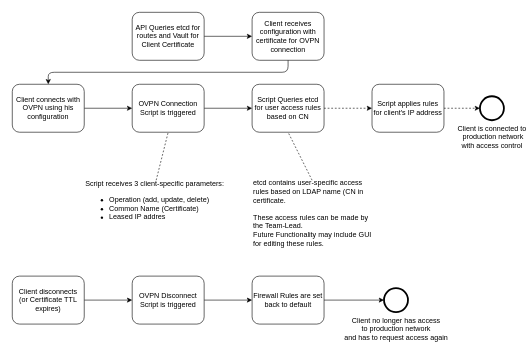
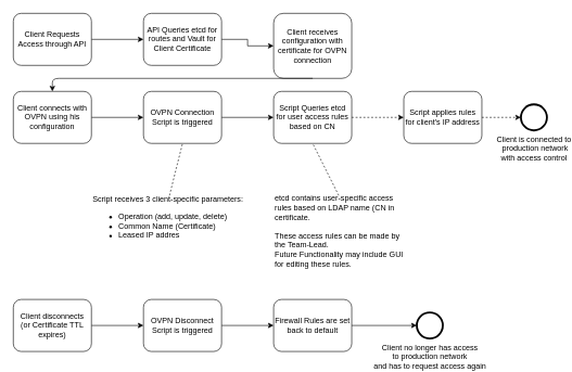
  <mxCell id="0" />
  <mxCell id="1" parent="0" />
+ <mxCell id="2" value="" style="edgeStyle=orthogonalEdgeStyle;rounded=0;orthogonalLoop=1;jettySize=auto;html=1;" parent="1" source="3" target="5" edge="1"><mxGeometry relative="1" as="geometry" /></mxCell>
+ <mxCell id="3" value="Client Requests Access through API" style="shape=ext;rounded=1;html=1;whiteSpace=wrap;" parent="1" vertex="1"><mxGeometry x="20" y="20" width="120" height="80" as="geometry" /></mxCell>
  <mxCell id="4" value="" style="edgeStyle=orthogonalEdgeStyle;rounded=0;orthogonalLoop=1;jettySize=auto;html=1;" parent="1" source="5" target="6" edge="1"><mxGeometry relative="1" as="geometry" /></mxCell>
  <mxCell id="5" value="API Queries etcd for routes and Vault for Client Certificate" style="shape=ext;rounded=1;html=1;whiteSpace=wrap;" parent="1" vertex="1"><mxGeometry x="220" y="20" width="120" height="80" as="geometry" /></mxCell>
- <mxCell id="6" value="Client receives configuration with certificate for OVPN connection" style="shape=ext;rounded=1;html=1;whiteSpace=wrap;" parent="1" vertex="1"><mxGeometry x="420" y="20" width="120" height="80" as="geometry" /></mxCell>
+ <mxCell id="6" value="Client receives configuration with certificate for OVPN connection" style="shape=ext;rounded=1;html=1;whiteSpace=wrap;" parent="1" vertex="1"><mxGeometry x="420" y="20" width="120" height="100" as="geometry" /></mxCell>
  <mxCell id="7" value="" style="edgeStyle=orthogonalEdgeStyle;rounded=0;orthogonalLoop=1;jettySize=auto;html=1;" parent="1" source="8" target="10" edge="1"><mxGeometry relative="1" as="geometry" /></mxCell>
  <mxCell id="8" value="Client connects with OVPN using his configuration" style="shape=ext;rounded=1;html=1;whiteSpace=wrap;" parent="1" vertex="1"><mxGeometry x="20" y="140" width="120" height="80" as="geometry" /></mxCell>
  <mxCell id="9" value="" style="edgeStyle=orthogonalEdgeStyle;rounded=0;orthogonalLoop=1;jettySize=auto;html=1;" parent="1" source="10" target="12" edge="1"><mxGeometry relative="1" as="geometry" /></mxCell>
  <mxCell id="10" value="OVPN Connection Script is triggered&lt;br&gt;" style="shape=ext;rounded=1;html=1;whiteSpace=wrap;" parent="1" vertex="1"><mxGeometry x="220" y="140" width="120" height="80" as="geometry" /></mxCell>
  <mxCell id="11" value="" style="edgeStyle=orthogonalEdgeStyle;rounded=0;orthogonalLoop=1;jettySize=auto;html=1;dashed=1;" parent="1" source="12" target="14" edge="1"><mxGeometry relative="1" as="geometry" /></mxCell>
  <mxCell id="12" value="Script Queries etcd for user access rules based on CN" style="shape=ext;rounded=1;html=1;whiteSpace=wrap;" parent="1" vertex="1"><mxGeometry x="420" y="140" width="120" height="80" as="geometry" /></mxCell>
  <mxCell id="13" value="" style="edgeStyle=orthogonalEdgeStyle;rounded=0;orthogonalLoop=1;jettySize=auto;html=1;dashed=1;" parent="1" source="14" target="26" edge="1"><mxGeometry relative="1" as="geometry" /></mxCell>
  <mxCell id="14" value="Script applies rules for client's IP address" style="shape=ext;rounded=1;html=1;whiteSpace=wrap;" parent="1" vertex="1"><mxGeometry x="620" y="140" width="120" height="80" as="geometry" /></mxCell>
  <mxCell id="15" value="Script receives 3 client-specific parameters:&lt;br&gt;&lt;ul&gt;&lt;li&gt;Operation (add, update, delete)&lt;/li&gt;&lt;li&gt;Common Name (Certificate)&lt;/li&gt;&lt;li&gt;Leased IP addres&lt;/li&gt;&lt;/ul&gt;" style="text;html=1;strokeColor=none;fillColor=none;align=left;verticalAlign=middle;whiteSpace=wrap;rounded=0;" parent="1" vertex="1"><mxGeometry x="140" y="300" width="240" height="80" as="geometry" /></mxCell>
  <mxCell id="16" value="" style="endArrow=none;dashed=1;html=1;entryX=0.5;entryY=1;entryDx=0;entryDy=0;exitX=0.5;exitY=0;exitDx=0;exitDy=0;" parent="1" source="15" target="10" edge="1"><mxGeometry width="50" height="50" relative="1" as="geometry"><mxPoint x="20" y="380" as="sourcePoint" /><mxPoint x="260" y="250" as="targetPoint" /></mxGeometry></mxCell>
  <mxCell id="17" value="etcd contains user-specific access rules based on LDAP name (CN in certificate.&lt;br&gt;&lt;br&gt;These access rules can be made by the Team-Lead.&lt;br&gt;Future Functionality may include GUI for editing these rules.&lt;br&gt;" style="text;html=1;strokeColor=none;fillColor=none;align=left;verticalAlign=middle;whiteSpace=wrap;rounded=0;" parent="1" vertex="1"><mxGeometry x="420" y="300" width="200" height="110" as="geometry" /></mxCell>
  <mxCell id="18" value="" style="endArrow=none;dashed=1;html=1;entryX=0.5;entryY=1;entryDx=0;entryDy=0;exitX=0.5;exitY=0;exitDx=0;exitDy=0;" parent="1" source="17" target="12" edge="1"><mxGeometry width="50" height="50" relative="1" as="geometry"><mxPoint x="269.667" y="310.333" as="sourcePoint" /><mxPoint x="289.667" y="230.333" as="targetPoint" /></mxGeometry></mxCell>
  <mxCell id="19" value="" style="edgeStyle=orthogonalEdgeStyle;rounded=0;orthogonalLoop=1;jettySize=auto;html=1;" parent="1" source="20" target="22" edge="1"><mxGeometry relative="1" as="geometry" /></mxCell>
  <mxCell id="20" value="Client disconnects &lt;br&gt;(or Certificate TTL expires)" style="shape=ext;rounded=1;html=1;whiteSpace=wrap;" parent="1" vertex="1"><mxGeometry x="20" y="460" width="120" height="80" as="geometry" /></mxCell>
  <mxCell id="21" value="" style="edgeStyle=orthogonalEdgeStyle;rounded=0;orthogonalLoop=1;jettySize=auto;html=1;" parent="1" source="22" target="24" edge="1"><mxGeometry relative="1" as="geometry" /></mxCell>
  <mxCell id="22" value="OVPN Disconnect Script is triggered" style="shape=ext;rounded=1;html=1;whiteSpace=wrap;" parent="1" vertex="1"><mxGeometry x="220" y="460" width="120" height="80" as="geometry" /></mxCell>
  <mxCell id="23" value="" style="edgeStyle=orthogonalEdgeStyle;rounded=0;orthogonalLoop=1;jettySize=auto;html=1;" parent="1" source="24" target="27" edge="1"><mxGeometry relative="1" as="geometry" /></mxCell>
  <mxCell id="24" value="Firewall Rules are set back to default" style="shape=ext;rounded=1;html=1;whiteSpace=wrap;" parent="1" vertex="1"><mxGeometry x="420" y="460" width="120" height="80" as="geometry" /></mxCell>
  <mxCell id="25" value="" style="endArrow=classic;html=1;exitX=0.5;exitY=1;exitDx=0;exitDy=0;entryX=0.5;entryY=0;entryDx=0;entryDy=0;" parent="1" source="6" target="8" edge="1"><mxGeometry width="50" height="50" relative="1" as="geometry"><mxPoint x="20" y="610" as="sourcePoint" /><mxPoint x="70" y="560" as="targetPoint" /><Array as="points"><mxPoint x="480" y="120" /><mxPoint x="80" y="120" /></Array></mxGeometry></mxCell>
  <mxCell id="26" value="Client is connected to&lt;br&gt;&amp;nbsp;production network &lt;br&gt;with access control" style="shape=mxgraph.bpmn.shape;html=1;verticalLabelPosition=bottom;labelBackgroundColor=#ffffff;verticalAlign=top;align=center;perimeter=ellipsePerimeter;outlineConnect=0;outline=end;symbol=general;" parent="1" vertex="1"><mxGeometry x="800" y="160" width="40" height="40" as="geometry" /></mxCell>
  <mxCell id="27" value="Client no longer has access &lt;br&gt;to production network &lt;br&gt;and has to request access again" style="shape=mxgraph.bpmn.shape;html=1;verticalLabelPosition=bottom;labelBackgroundColor=#ffffff;verticalAlign=top;align=center;perimeter=ellipsePerimeter;outlineConnect=0;outline=end;symbol=general;" parent="1" vertex="1"><mxGeometry x="640" y="480" width="40" height="40" as="geometry" /></mxCell>
